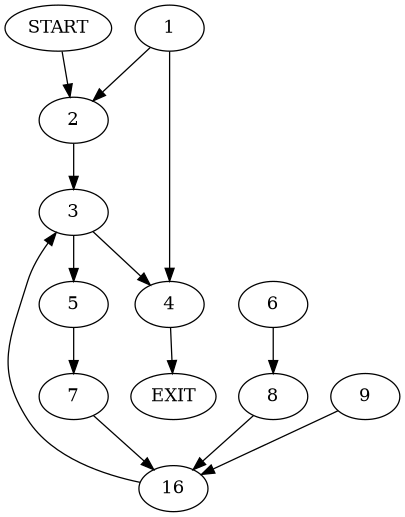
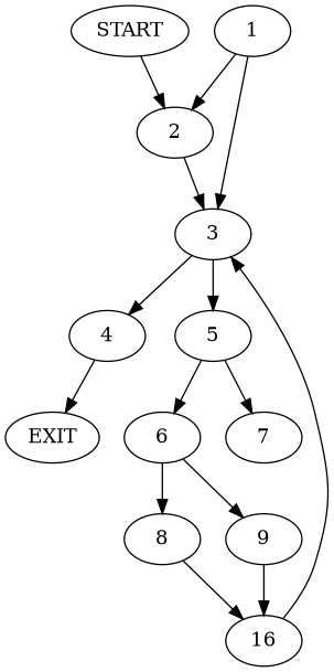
  digraph {
    n1 [label=START]
    2
    1
    3
    n5 [label=EXIT]
    4
    5
    6
    7
    8
    9
    n12 [label=16]
    n1 -> 2
    2 -> 3
    1 -> 2
-   1 -> 4
+   1 -> 3
    3 -> 4
    3 -> 5
    4 -> n5
+   5 -> 6
    5 -> 7
    6 -> 8
-   7 -> n12
+   6 -> 9
    8 -> n12
    9 -> n12
    n12 -> 3
  }
